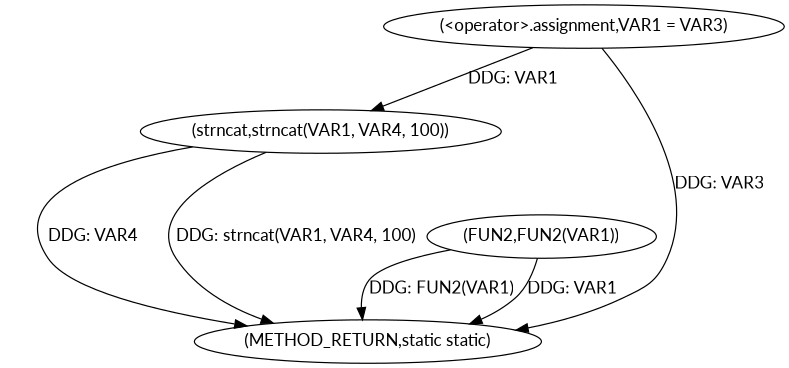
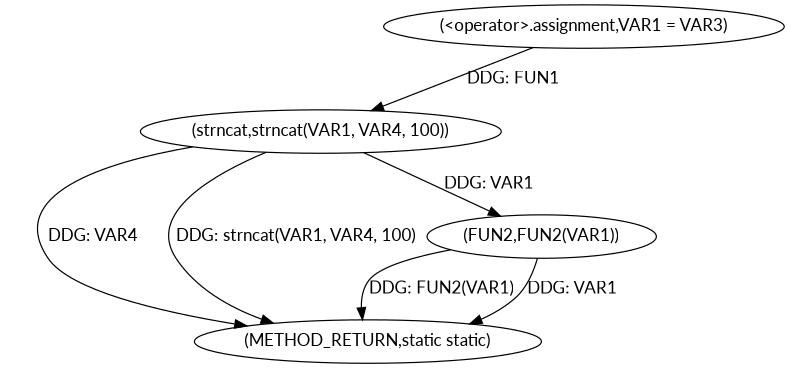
  digraph {
    fontname=Lato
    node [fontname=Lato]
    edge [fontname=Lato]
    n1 [label="(<operator>.assignment,VAR1 = VAR3)"]
    n2 [label="(strncat,strncat(VAR1, VAR4, 100))"]
    n3 [label="(METHOD_RETURN,static static)"]
    n4 [label="(FUN2,FUN2(VAR1))"]
-   n1 -> n2 [label="DDG: VAR1"]
-   n1 -> n3 [label="DDG: VAR3"]
+   n1 -> n2 [label="DDG: FUN1"]
    n2 -> n3 [label="DDG: VAR4"]
    n2 -> n3 [label="DDG: strncat(VAR1, VAR4, 100)"]
+   n2 -> n4 [label="DDG: VAR1"]
    n4 -> n3 [label="DDG: FUN2(VAR1)"]
    n4 -> n3 [label="DDG: VAR1"]
  }
